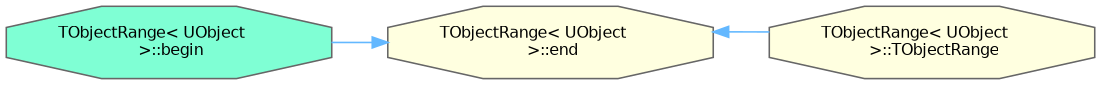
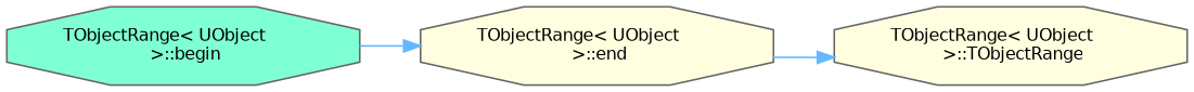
  digraph {
    rankdir=RL
    node [color=grey40 fillcolor=lightyellow fontname=Helvetica fontsize=10 shape=octagon style=filled]
    edge [color=steelblue1 dir=back fontname=Helvetica fontsize=10 labelfontname=Helvetica labelfontsize=10 style=solid]
    n1 [color=gray40 fontcolor=black height=0.2 label="TObjectRange\< UObject\l \>::TObjectRange" width=0.4]
    n2 [height=0.2 label="TObjectRange\< UObject\l \>::end" width=0.4]
    n3 [fillcolor=aquamarine height=0.2 label="TObjectRange\< UObject\l \>::begin" width=0.4]
-   n2 -> n1
+   n1 -> n2
    n2 -> n3
  }
